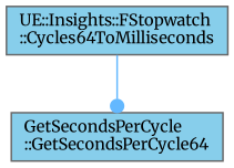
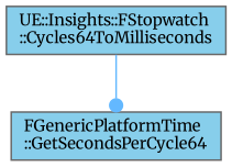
  digraph {
    rankdir=TB
    fontname=Merriweather
    node [fillcolor=skyblue fontname=Merriweather fontsize=10 shape=box style=filled]
    n1 [color=gray40 fontcolor=black height=0.2 label="UE::Insights::FStopwatch\l::Cycles64ToMilliseconds" width=0.4]
-   n2 [color=grey40 height=0.2 label="GetSecondsPerCycle\l::GetSecondsPerCycle64" width=0.4]
+   n2 [color=grey40 height=0.2 label="FGenericPlatformTime\l::GetSecondsPerCycle64" width=0.4]
    n1 -> n2 [color=steelblue1 fontname=Merriweather fontsize=10 labelfontname=Helvetica labelfontsize=10 style=solid arrowhead=dot]
  }
